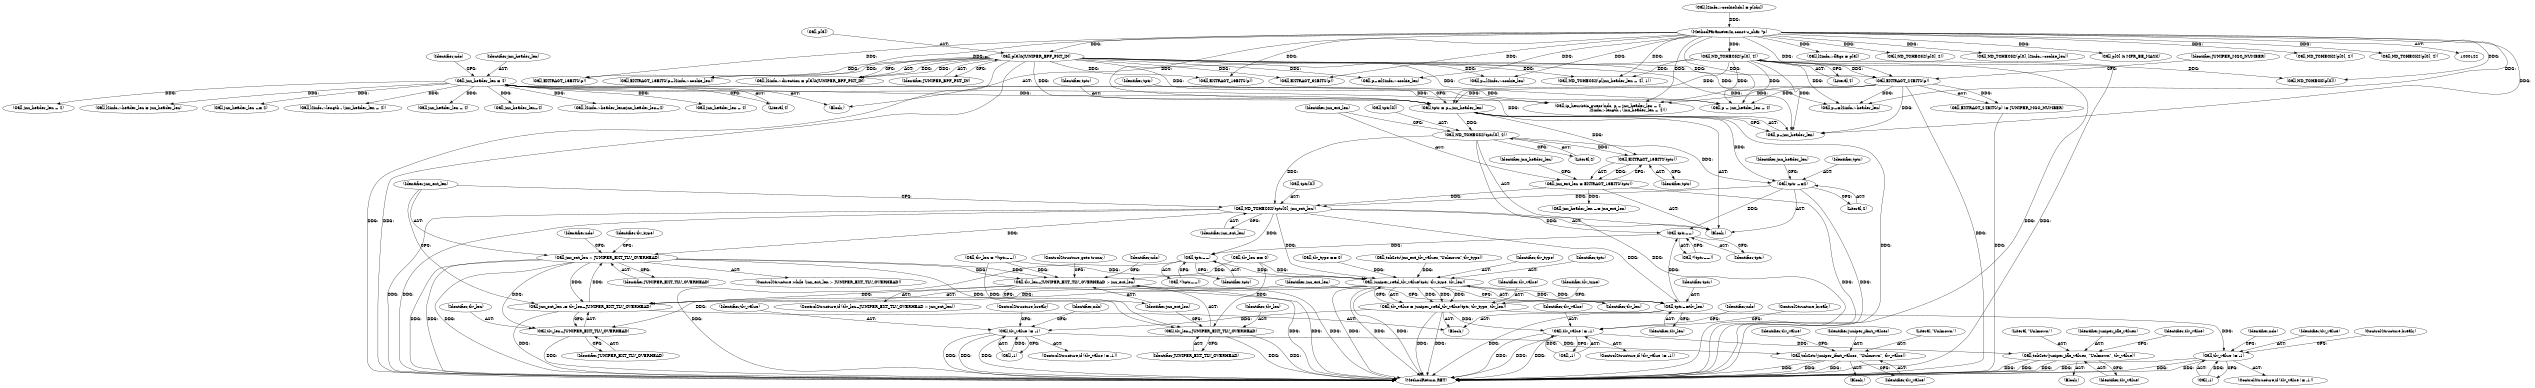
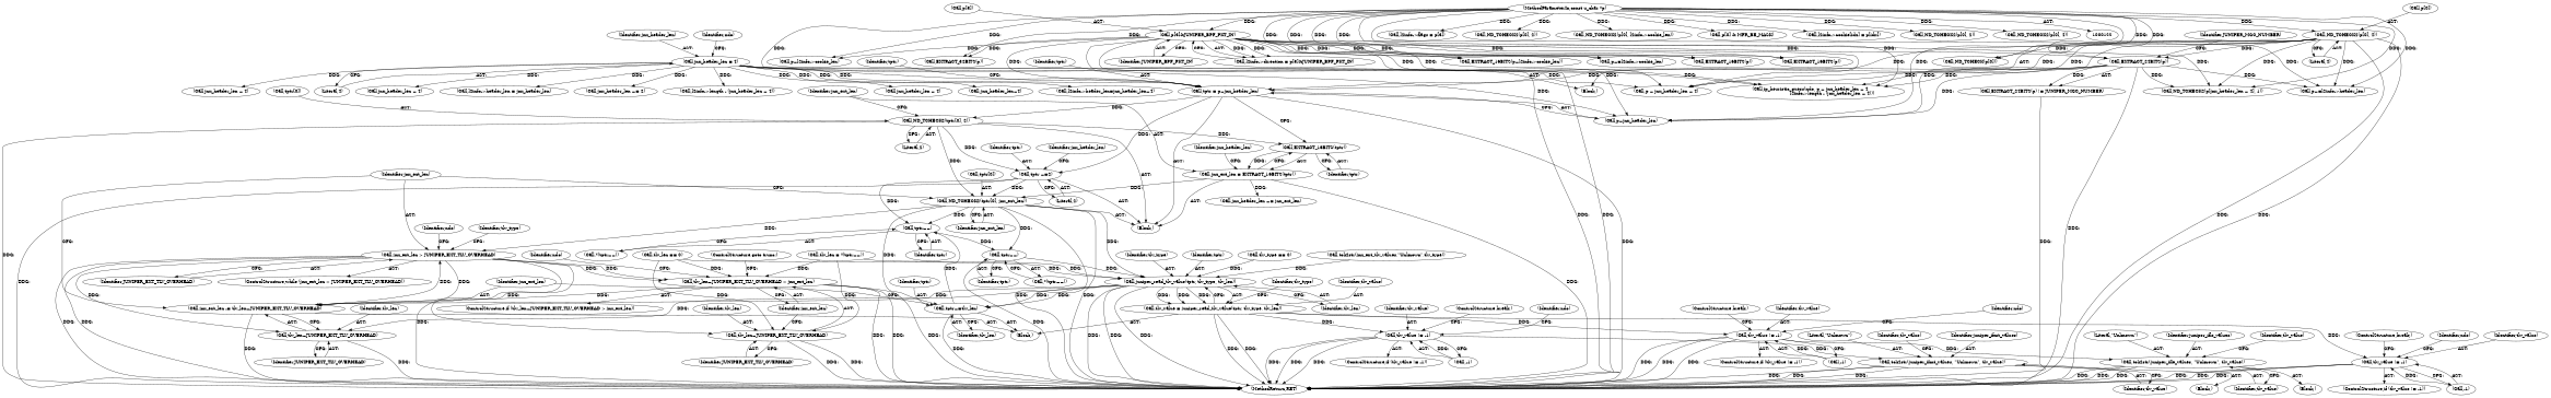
  digraph {
    n1 [label="(Call,ND_TCHECK2(tptr[0], jnx_ext_len))"]
    n2 [label="(Call,jnx_ext_len > JUNIPER_EXT_TLV_OVERHEAD)"]
    n3 [label="(Call,tptr++)"]
    n4 [label="(Call,tptr++)"]
    n5 [label="(Call,juniper_read_tlv_value(tptr, tlv_type, tlv_len))"]
    n6 [label="(Call,tptr+=tlv_len)"]
    n7 [label="(Identifier,jnx_ext_len)"]
    n8 [label="(Block,)"]
    n9 [label="(MethodReturn,RET)"]
    n10 [label="(Call,tlv_len+JUNIPER_EXT_TLV_OVERHEAD > jnx_ext_len)"]
    n11 [label="(Call,jnx_ext_len -= tlv_len+JUNIPER_EXT_TLV_OVERHEAD)"]
    n12 [label="(Call,tlv_len+JUNIPER_EXT_TLV_OVERHEAD)"]
    n13 [label="(Call,tlv_len+JUNIPER_EXT_TLV_OVERHEAD)"]
    n14 [label="(Identifier,JUNIPER_EXT_TLV_OVERHEAD)"]
    n15 [label="(ControlStructure,while (jnx_ext_len > JUNIPER_EXT_TLV_OVERHEAD))"]
    n16 [label="(Identifier,tptr)"]
    n17 [label="(Call,*(tptr++))"]
    n18 [label="(Identifier,tptr)"]
    n19 [label="(Call,*(tptr++))"]
    n20 [label="(Call,tlv_value = juniper_read_tlv_value(tptr, tlv_type, tlv_len))"]
    n21 [label="(Identifier,tlv_len)"]
    n22 [label="(Block,)"]
    n23 [label="(Identifier,tlv_len)"]
    n24 [label="(Call,ND_TCHECK2(tptr[0], 2))"]
    n25 [label="(Call,tptr +=2)"]
    n26 [label="(Call,EXTRACT_16BITS(tptr))"]
    n27 [label="(Literal,2)"]
    n28 [label="(Literal,2)"]
    n29 [label="(Call,jnx_ext_len = EXTRACT_16BITS(tptr))"]
    n30 [label="(Identifier,tptr)"]
    n31 [label="(Call,tptr = p+jnx_header_len)"]
    n32 [label="(Call,p+jnx_header_len)"]
    n33 [label="(Call,p[3]&JUNIPER_BPF_PKT_IN)"]
    n34 [label="(Call,EXTRACT_24BITS(p))"]
    n35 [label="(Identifier,JUNIPER_BPF_PKT_IN)"]
    n36 [label="(Call,p+=l2info->cookie_len)"]
    n37 [label="(Call,EXTRACT_16BITS(p))"]
    n38 [label="(Call,p+l2info->cookie_len)"]
    n39 [label="(Call,EXTRACT_16BITS(p+l2info->cookie_len))"]
    n40 [label="(Call,ND_TCHECK2(p[jnx_header_len + 4], 1))"]
    n41 [label="(Call,ip_heuristic_guess(ndo, p + jnx_header_len + 4,\n                               l2info->length - (jnx_header_len + 4)))"]
    n42 [label="(Call,EXTRACT_16BITS(p))"]
    n43 [label="(Call,EXTRACT_32BITS(p))"]
    n44 [label="(Call,p + jnx_header_len + 4)"]
    n45 [label="(Call,p+=l2info->header_len)"]
    n46 [label="(Call,l2info->direction = p[3]&JUNIPER_BPF_PKT_IN)"]
    n47 [label="(Call,EXTRACT_24BITS(p) != JUNIPER_MGC_NUMBER)"]
    n48 [label="(MethodParameterIn,const u_char *p)"]
    n49 [label="(Call,ND_TCHECK2(p[0], 4))"]
    n50 [label="(Call,l2info->flags = p[3])"]
    n51 [label="(Call,ND_TCHECK2(p[0], 2))"]
    n52 [label="(Call,ND_TCHECK2(p[0], l2info->cookie_len))"]
    n53 [label="(Call,p[0] & MFR_BE_MASK)"]
    n54 [label="(Call,l2info->cookie[idx] = p[idx])"]
    n55 [label="(Call,ND_TCHECK(p[0]))"]
    n56 [label="(Call,ND_TCHECK2(p[0], 2))"]
    n57 [label="(Call,ND_TCHECK2(p[0], 4))"]
    1000122
    n59 [label="(Block,)"]
    n60 [label="(Literal,4)"]
    n61 [label="(Call,jnx_header_len = 4)"]
    n62 [label="(Literal,4)"]
    n63 [label="(Call,jnx_header_len + 4)"]
    n64 [label="(Call,l2info->header_len = jnx_header_len)"]
    n65 [label="(Call,jnx_header_len += 2)"]
    n66 [label="(Call,l2info->length - (jnx_header_len + 4))"]
    n67 [label="(Call,jnx_header_len + 4)"]
    n68 [label="(Call,jnx_header_len+4)"]
    n69 [label="(Call,l2info->header_len=jnx_header_len+4)"]
    n70 [label="(Call,jnx_header_len + 4)"]
    n71 [label="(Call,jnx_header_len += jnx_ext_len)"]
    n72 [label="(Identifier,jnx_ext_len)"]
    n73 [label="(ControlStructure,if (tlv_len+JUNIPER_EXT_TLV_OVERHEAD > jnx_ext_len))"]
    n74 [label="(Identifier,JUNIPER_EXT_TLV_OVERHEAD)"]
    n75 [label="(Identifier,JUNIPER_EXT_TLV_OVERHEAD)"]
    n76 [label="(Call,tlv_value != -1)"]
    n77 [label="(Call,tlv_value != -1)"]
    n78 [label="(Call,tlv_value != -1)"]
    n79 [label="(Call,tok2str(juniper_ifmt_values, \"Unknown\", tlv_value))"]
    n80 [label="(ControlStructure,if (tlv_value != -1))"]
    n81 [label="(Call,-1)"]
    n82 [label="(Call,tok2str(juniper_ifle_values, \"Unknown\", tlv_value))"]
    n83 [label="(ControlStructure,if (tlv_value != -1))"]
    n84 [label="(Call,-1)"]
    n85 [label="(Call,-1)"]
    n86 [label="(ControlStructure,if (tlv_value != -1))"]
    n87 [label="(Block,)"]
    n88 [label="(Identifier,tlv_value)"]
    n89 [label="(Identifier,tlv_value)"]
    n90 [label="(Block,)"]
    n91 [label="(Call,tlv_len == 0)"]
    n92 [label="(Identifier,ndo)"]
    n93 [label="(Identifier,ndo)"]
    n94 [label="(Identifier,jnx_ext_len)"]
    n95 [label="(Call,tptr[0])"]
    n96 [label="(Identifier,jnx_ext_len)"]
    n97 [label="(Identifier,jnx_header_len)"]
    n98 [label="(Call,tlv_type == 0)"]
    n99 [label="(Identifier,tptr)"]
    n100 [label="(Identifier,tptr)"]
    n101 [label="(Identifier,juniper_ifmt_values)"]
    n102 [label="(Identifier,ndo)"]
    n103 [label="(Literal,\"Unknown\")"]
    n104 [label="(Identifier,tlv_value)"]
    n105 [label="(Call,tptr[0])"]
    n106 [label="(Call,tok2str(jnx_ext_tlv_values,\"Unknown\",tlv_type))"]
    n107 [label="(ControlStructure,break;)"]
    n108 [label="(Identifier,tlv_value)"]
    n109 [label="(ControlStructure,goto trunc;)"]
    n110 [label="(Identifier,tptr)"]
    n111 [label="(Identifier,tptr)"]
    n112 [label="(Literal,\"Unknown\")"]
    n113 [label="(Identifier,tlv_type)"]
    n114 [label="(Identifier,tlv_value)"]
    n115 [label="(Identifier,juniper_ifle_values)"]
    n116 [label="(Identifier,tlv_type)"]
    n117 [label="(Identifier,tlv_type)"]
    n118 [label="(Identifier,ndo)"]
    n119 [label="(Call,tlv_len = *(tptr++))"]
    n120 [label="(Identifier,jnx_header_len)"]
    n121 [label="(Identifier,tlv_len)"]
    n122 [label="(Identifier,tlv_value)"]
    n123 [label="(Identifier,JUNIPER_MGC_NUMBER)"]
    n124 [label="(Identifier,tlv_value)"]
    n125 [label="(Identifier,ndo)"]
    n126 [label="(ControlStructure,break;)"]
    n127 [label="(ControlStructure,break;)"]
    n128 [label="(Identifier,tlv_len)"]
    n129 [label="(Identifier,tptr)"]
    n130 [label="(Identifier,jnx_header_len)"]
    n131 [label="(Identifier,tlv_value)"]
    n132 [label="(Identifier,ndo)"]
    n133 [label="(Call,p[3])"]
+   n134 [label="(Call,p[0])"]
    n135 [label="(Identifier,jnx_ext_len)"]
    n1 -> n2 [label="DDG: "]
    n1 -> n3 [label="DDG: "]
    n1 -> n4 [label="DDG: "]
    n1 -> n5 [label="DDG: "]
    n1 -> n6 [label="DDG: "]
    n1 -> n7 [label="CFG: "]
    n1 -> n8 [label="AST: "]
    n1 -> n9 [label="DDG: "]
    n1 -> n9 [label="DDG: "]
    n2 -> n9 [label="DDG: "]
    n2 -> n9 [label="DDG: "]
    n2 -> n9 [label="DDG: "]
    n2 -> n10 [label="DDG: "]
    n2 -> n10 [label="DDG: "]
    n2 -> n11 [label="DDG: "]
    n2 -> n12 [label="DDG: "]
    n2 -> n13 [label="DDG: "]
    n2 -> n14 [label="CFG: "]
    n2 -> n15 [label="AST: "]
    n3 -> n4 [label="DDG: "]
    n3 -> n16 [label="CFG: "]
    n3 -> n17 [label="AST: "]
    n4 -> n5 [label="DDG: "]
    n4 -> n9 [label="DDG: "]
    n4 -> n18 [label="CFG: "]
    n4 -> n19 [label="AST: "]
    n5 -> n6 [label="DDG: "]
    n5 -> n6 [label="DDG: "]
    n5 -> n9 [label="DDG: "]
    n5 -> n9 [label="DDG: "]
    n5 -> n9 [label="DDG: "]
    n5 -> n11 [label="DDG: "]
    n5 -> n13 [label="DDG: "]
    n5 -> n20 [label="AST: "]
    n5 -> n20 [label="DDG: "]
    n5 -> n20 [label="DDG: "]
    n5 -> n20 [label="DDG: "]
    n5 -> n21 [label="CFG: "]
    n6 -> n3 [label="DDG: "]
    n6 -> n9 [label="DDG: "]
    n6 -> n22 [label="AST: "]
    n6 -> n23 [label="CFG: "]
    n7 -> n1 [label="AST: "]
    n10 -> n9 [label="DDG: "]
    n10 -> n9 [label="DDG: "]
    n10 -> n9 [label="DDG: "]
    n10 -> n11 [label="DDG: "]
    n10 -> n72 [label="CFG: "]
    n10 -> n73 [label="AST: "]
    n11 -> n2 [label="DDG: "]
    n11 -> n9 [label="DDG: "]
    n11 -> n13 [label="CFG: "]
    n11 -> n22 [label="AST: "]
    n12 -> n9 [label="DDG: "]
    n12 -> n9 [label="DDG: "]
    n12 -> n10 [label="AST: "]
    n12 -> n74 [label="CFG: "]
    n13 -> n9 [label="DDG: "]
    n13 -> n11 [label="AST: "]
    n13 -> n75 [label="CFG: "]
    n14 -> n2 [label="AST: "]
    n16 -> n3 [label="AST: "]
    n17 -> n3 [label="CFG: "]
    n18 -> n4 [label="AST: "]
    n19 -> n4 [label="CFG: "]
    n20 -> n5 [label="CFG: "]
    n20 -> n9 [label="DDG: "]
    n20 -> n9 [label="DDG: "]
    n20 -> n22 [label="AST: "]
    n20 -> n76 [label="DDG: "]
    n20 -> n77 [label="DDG: "]
    n20 -> n78 [label="DDG: "]
    n21 -> n5 [label="AST: "]
    n23 -> n6 [label="AST: "]
    n24 -> n1 [label="DDG: "]
    n24 -> n8 [label="AST: "]
    n24 -> n9 [label="DDG: "]
    n24 -> n25 [label="DDG: "]
    n24 -> n26 [label="DDG: "]
    n24 -> n27 [label="CFG: "]
    n25 -> n1 [label="DDG: "]
    n25 -> n3 [label="DDG: "]
    n25 -> n8 [label="AST: "]
    n25 -> n9 [label="DDG: "]
    n25 -> n28 [label="CFG: "]
    n26 -> n29 [label="AST: "]
    n26 -> n29 [label="DDG: "]
    n26 -> n30 [label="CFG: "]
    n27 -> n24 [label="AST: "]
    n28 -> n25 [label="AST: "]
    n29 -> n1 [label="DDG: "]
    n29 -> n8 [label="AST: "]
    n29 -> n9 [label="DDG: "]
    n29 -> n26 [label="CFG: "]
    n29 -> n71 [label="DDG: "]
    n30 -> n26 [label="AST: "]
    n31 -> n8 [label="AST: "]
    n31 -> n9 [label="DDG: "]
    n31 -> n24 [label="DDG: "]
    n31 -> n25 [label="DDG: "]
-   n31 -> n26 [label="DDG: "]
+   n31 -> n26 [label="CFG: "]
    n31 -> n32 [label="CFG: "]
    n32 -> n31 [label="AST: "]
    n33 -> n9 [label="DDG: "]
    n33 -> n9 [label="DDG: "]
    n33 -> n31 [label="DDG: "]
    n33 -> n32 [label="DDG: "]
    n33 -> n34 [label="DDG: "]
    n33 -> n35 [label="CFG: "]
    n33 -> n36 [label="DDG: "]
    n33 -> n37 [label="DDG: "]
    n33 -> n38 [label="DDG: "]
    n33 -> n39 [label="DDG: "]
    n33 -> n40 [label="DDG: "]
    n33 -> n41 [label="DDG: "]
    n33 -> n42 [label="DDG: "]
    n33 -> n43 [label="DDG: "]
    n33 -> n44 [label="DDG: "]
    n33 -> n45 [label="DDG: "]
    n33 -> n46 [label="AST: "]
    n33 -> n46 [label="DDG: "]
    n33 -> n46 [label="DDG: "]
    n34 -> n9 [label="DDG: "]
    n34 -> n31 [label="DDG: "]
    n34 -> n32 [label="DDG: "]
+   n34 -> n40 [label="DDG: "]
    n34 -> n41 [label="DDG: "]
    n34 -> n44 [label="DDG: "]
    n34 -> n45 [label="DDG: "]
    n34 -> n47 [label="AST: "]
    n34 -> n47 [label="DDG: "]
    n35 -> n33 [label="AST: "]
    n46 -> n33 [label="CFG: "]
    n47 -> n9 [label="DDG: "]
    n48 -> n31 [label="DDG: "]
    n48 -> n32 [label="DDG: "]
    n48 -> n33 [label="DDG: "]
    n48 -> n34 [label="DDG: "]
    n48 -> n36 [label="DDG: "]
    n48 -> n37 [label="DDG: "]
    n48 -> n38 [label="DDG: "]
    n48 -> n39 [label="DDG: "]
    n48 -> n40 [label="DDG: "]
    n48 -> n41 [label="DDG: "]
    n48 -> n42 [label="DDG: "]
    n48 -> n43 [label="DDG: "]
    n48 -> n44 [label="DDG: "]
    n48 -> n45 [label="DDG: "]
    n48 -> n49 [label="DDG: "]
    n48 -> n50 [label="DDG: "]
    n48 -> n51 [label="DDG: "]
    n48 -> n52 [label="DDG: "]
    n48 -> n53 [label="DDG: "]
-   n54 -> n48 [label="DDG: "]
+   n48 -> n54 [label="DDG: "]
    n48 -> n55 [label="DDG: "]
    n48 -> n56 [label="DDG: "]
    n48 -> n57 [label="DDG: "]
    n48 -> 1000122 [label="AST: "]
    n49 -> n9 [label="DDG: "]
    n49 -> n9 [label="DDG: "]
    n49 -> n31 [label="DDG: "]
    n49 -> n32 [label="DDG: "]
    n49 -> n34 [label="DDG: "]
    n49 -> n40 [label="DDG: "]
    n49 -> n41 [label="DDG: "]
    n49 -> n44 [label="DDG: "]
    n49 -> n45 [label="DDG: "]
    n49 -> n55 [label="DDG: "]
    n49 -> n59 [label="AST: "]
    n49 -> n60 [label="CFG: "]
    n60 -> n49 [label="AST: "]
    n61 -> n31 [label="DDG: "]
    n61 -> n32 [label="DDG: "]
    n61 -> n41 [label="DDG: "]
    n61 -> n44 [label="DDG: "]
    n61 -> n59 [label="AST: "]
    n61 -> n62 [label="CFG: "]
    n61 -> n63 [label="DDG: "]
    n61 -> n64 [label="DDG: "]
    n61 -> n65 [label="DDG: "]
    n61 -> n66 [label="DDG: "]
    n61 -> n67 [label="DDG: "]
    n61 -> n68 [label="DDG: "]
    n61 -> n69 [label="DDG: "]
    n61 -> n70 [label="DDG: "]
    n62 -> n61 [label="AST: "]
    n72 -> n10 [label="AST: "]
    n72 -> n12 [label="CFG: "]
    n74 -> n12 [label="AST: "]
    n75 -> n13 [label="AST: "]
    n76 -> n9 [label="DDG: "]
    n76 -> n9 [label="DDG: "]
    n76 -> n9 [label="DDG: "]
    n76 -> n79 [label="DDG: "]
    n76 -> n80 [label="AST: "]
    n76 -> n81 [label="CFG: "]
    n77 -> n9 [label="DDG: "]
    n77 -> n9 [label="DDG: "]
    n77 -> n9 [label="DDG: "]
    n77 -> n82 [label="DDG: "]
    n77 -> n83 [label="AST: "]
    n77 -> n84 [label="CFG: "]
    n78 -> n9 [label="DDG: "]
    n78 -> n9 [label="DDG: "]
    n78 -> n9 [label="DDG: "]
    n78 -> n85 [label="CFG: "]
    n78 -> n86 [label="AST: "]
    n79 -> n9 [label="DDG: "]
    n79 -> n9 [label="DDG: "]
    n79 -> n9 [label="DDG: "]
    n79 -> n87 [label="AST: "]
    n79 -> n88 [label="CFG: "]
    n81 -> n76 [label="AST: "]
    n81 -> n76 [label="DDG: "]
    n82 -> n9 [label="DDG: "]
    n82 -> n9 [label="DDG: "]
    n82 -> n9 [label="DDG: "]
    n82 -> n89 [label="CFG: "]
    n82 -> n90 [label="AST: "]
    n84 -> n77 [label="AST: "]
    n84 -> n77 [label="DDG: "]
    n85 -> n78 [label="AST: "]
    n85 -> n78 [label="DDG: "]
    n88 -> n79 [label="AST: "]
    n89 -> n82 [label="AST: "]
    n91 -> n5 [label="DDG: "]
    n91 -> n10 [label="DDG: "]
    n91 -> n12 [label="DDG: "]
    n92 -> n76 [label="CFG: "]
    n93 -> n2 [label="CFG: "]
    n94 -> n1 [label="CFG: "]
    n94 -> n2 [label="AST: "]
    n94 -> n11 [label="CFG: "]
    n95 -> n1 [label="AST: "]
    n96 -> n6 [label="CFG: "]
    n96 -> n11 [label="AST: "]
    n97 -> n25 [label="CFG: "]
    n98 -> n5 [label="DDG: "]
    n99 -> n31 [label="CFG: "]
    n100 -> n31 [label="AST: "]
    n101 -> n79 [label="AST: "]
    n102 -> n77 [label="CFG: "]
    n103 -> n79 [label="AST: "]
    n104 -> n79 [label="CFG: "]
    n105 -> n24 [label="AST: "]
    n106 -> n5 [label="DDG: "]
    n107 -> n77 [label="CFG: "]
    n108 -> n20 [label="AST: "]
    n109 -> n10 [label="CFG: "]
    n110 -> n6 [label="AST: "]
    n111 -> n25 [label="AST: "]
    n112 -> n82 [label="AST: "]
    n113 -> n20 [label="CFG: "]
    n114 -> n78 [label="AST: "]
    n115 -> n82 [label="AST: "]
    n116 -> n5 [label="AST: "]
    n117 -> n2 [label="CFG: "]
    n118 -> n61 [label="CFG: "]
    n119 -> n5 [label="DDG: "]
    n119 -> n10 [label="DDG: "]
    n119 -> n12 [label="DDG: "]
    n120 -> n29 [label="CFG: "]
    n121 -> n12 [label="AST: "]
    n122 -> n76 [label="AST: "]
    n123 -> n34 [label="CFG: "]
    n124 -> n77 [label="AST: "]
    n125 -> n10 [label="CFG: "]
    n126 -> n76 [label="CFG: "]
    n127 -> n78 [label="CFG: "]
    n128 -> n13 [label="AST: "]
    n129 -> n5 [label="AST: "]
    n130 -> n61 [label="AST: "]
    n131 -> n82 [label="CFG: "]
    n132 -> n78 [label="CFG: "]
    n133 -> n33 [label="AST: "]
+   n134 -> n49 [label="AST: "]
    n135 -> n24 [label="CFG: "]
    n135 -> n29 [label="AST: "]
  }
